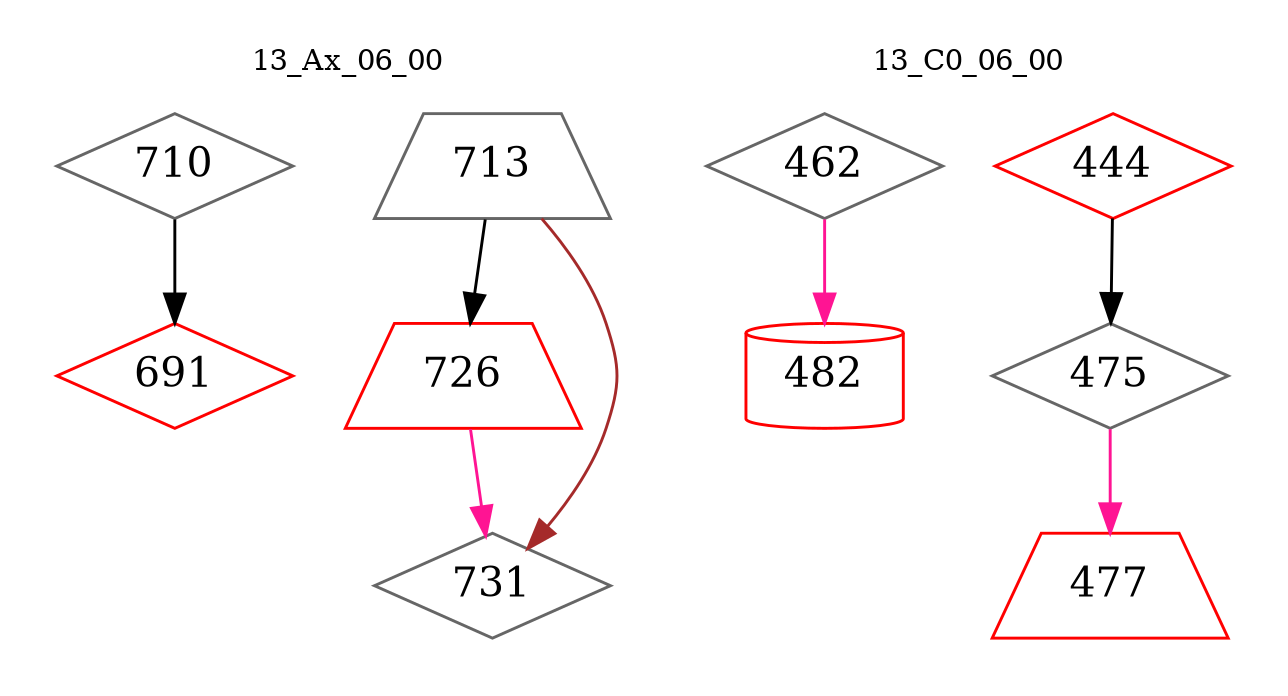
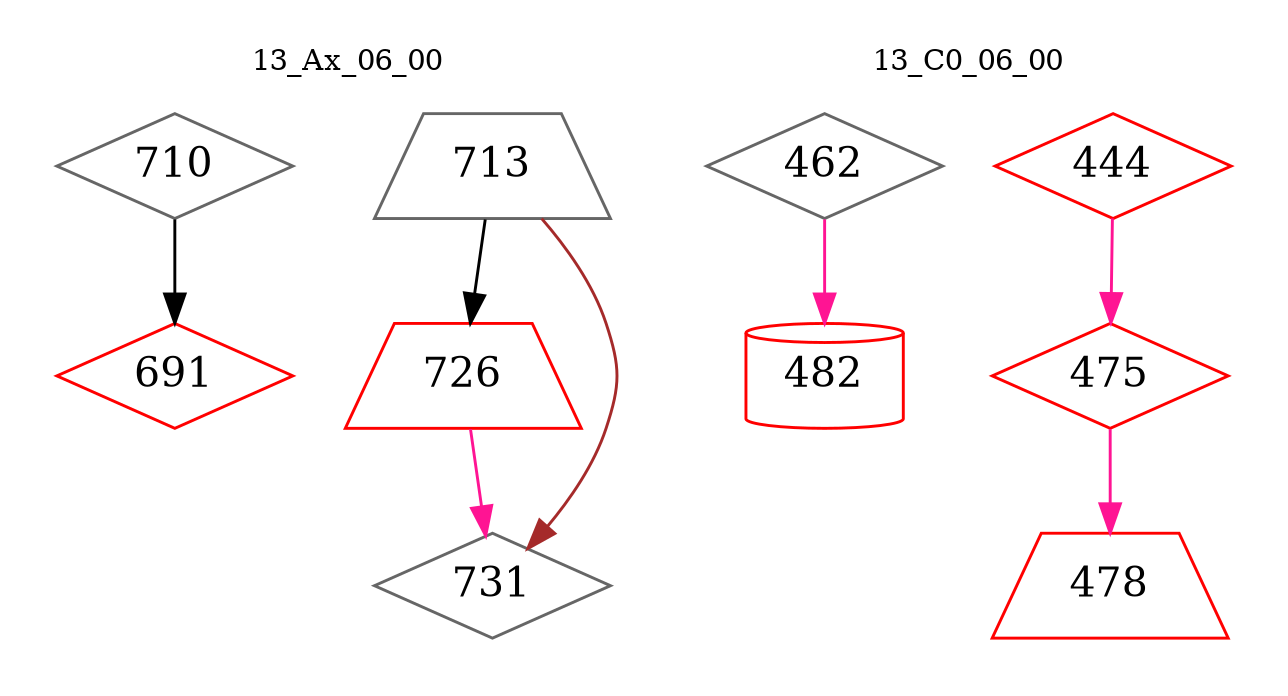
  digraph {
    node [color=red shape=diamond]
    edge [color=deeppink]
    n1 [color=gray40 label=713 shape=trapezium]
    n2 [color=gray40 label=710]
    n3 [label=726 shape=trapezium]
    n4 [label=691]
    n5 [color=gray40 label=731]
    n6 [label=444]
    n7 [color=gray40 label=462]
-   n8 [color=gray40 label=475]
+   n8 [label=475]
    n9 [label=482 shape=cylinder]
-   n10 [label=477 shape=trapezium]
+   n10 [label=478 shape=trapezium]
    subgraph cluster_1 {
      color=white
      fontsize=10
      label="13_Ax_06_00"
      n1
      n2
      n3
      n4
      n5
    }
    subgraph cluster_2 {
      color=white
      fontsize=10
      label="13_C0_06_00"
      n6
      n7
      n8
      n9
      n10
    }
    n1 -> n3 [color=black]
    n1 -> n5 [color=brown]
    n2 -> n4 [color=black]
    n3 -> n5
-   n6 -> n8 [color=black]
+   n6 -> n8
    n7 -> n9
    n8 -> n10
  }
